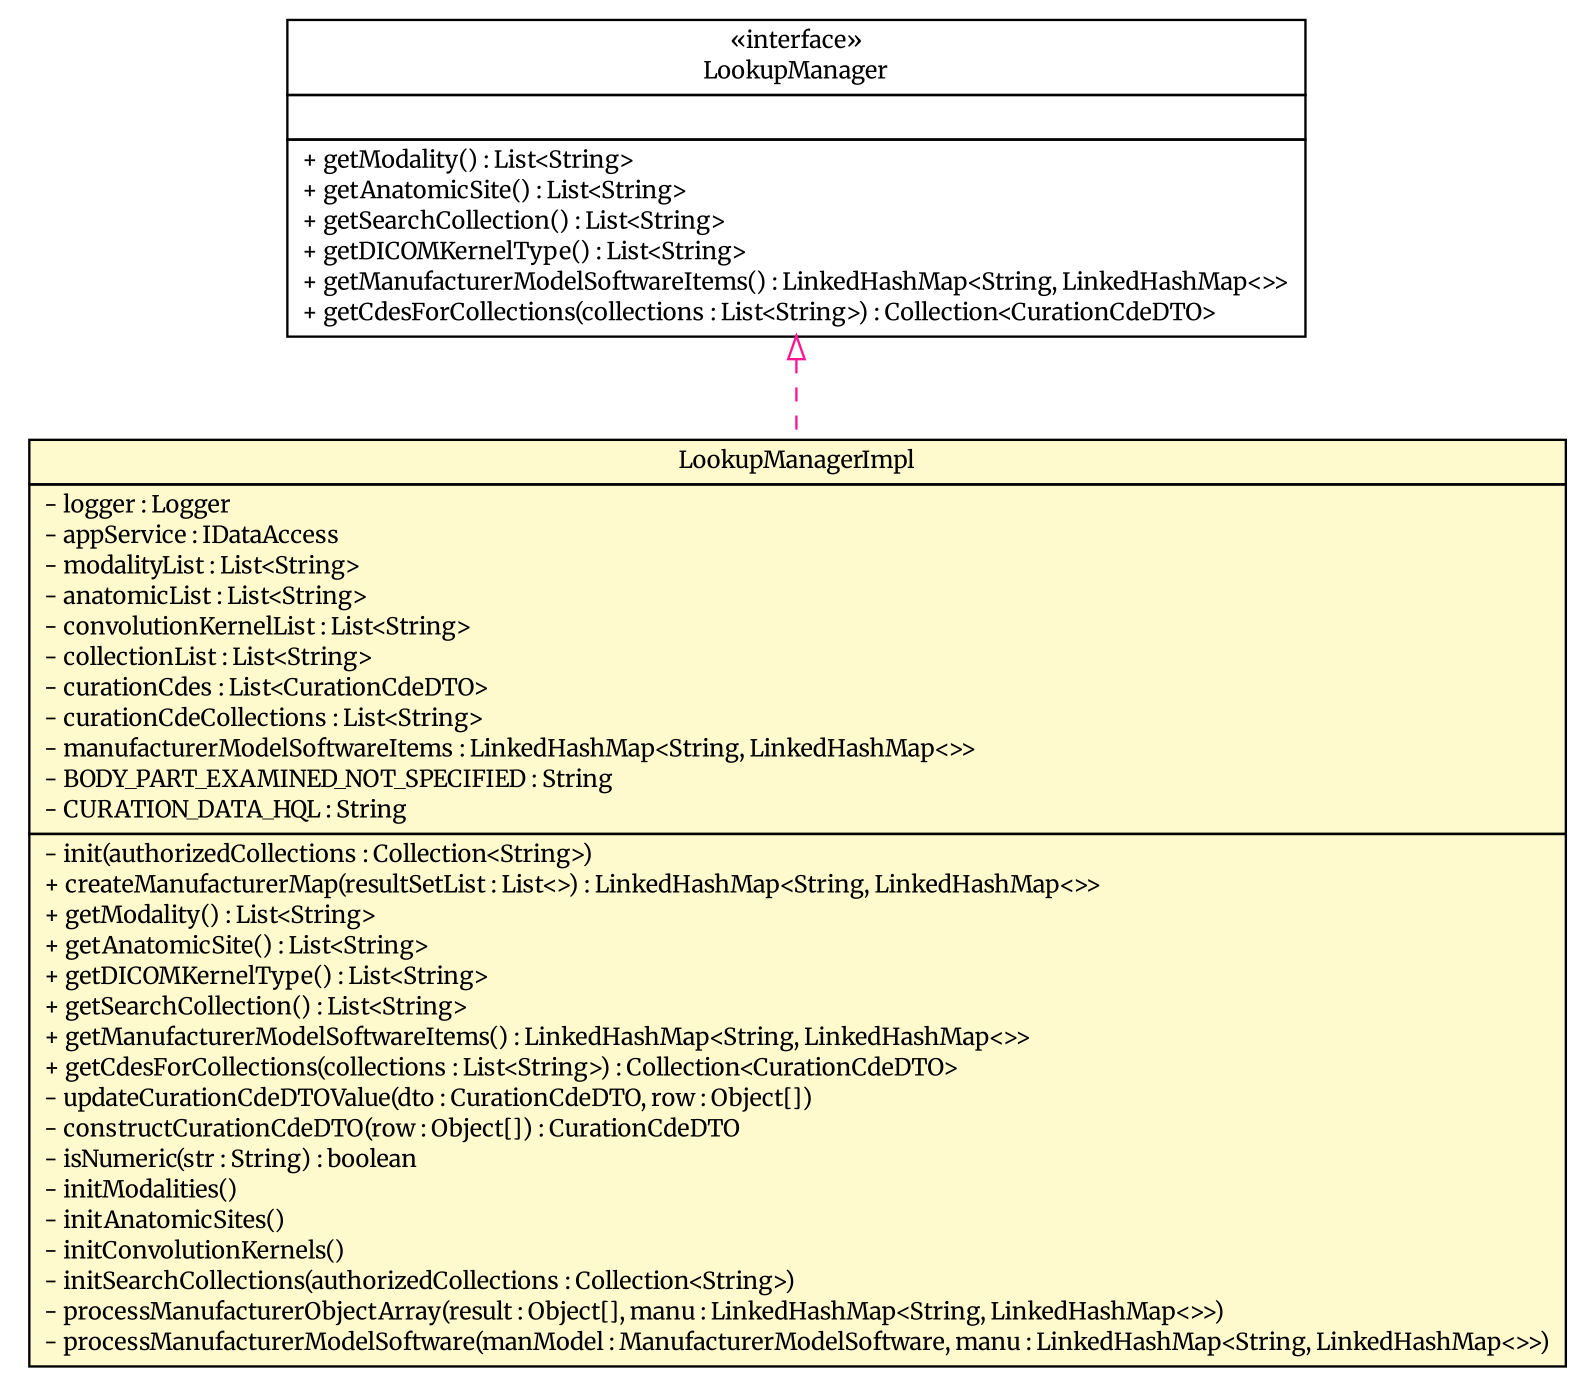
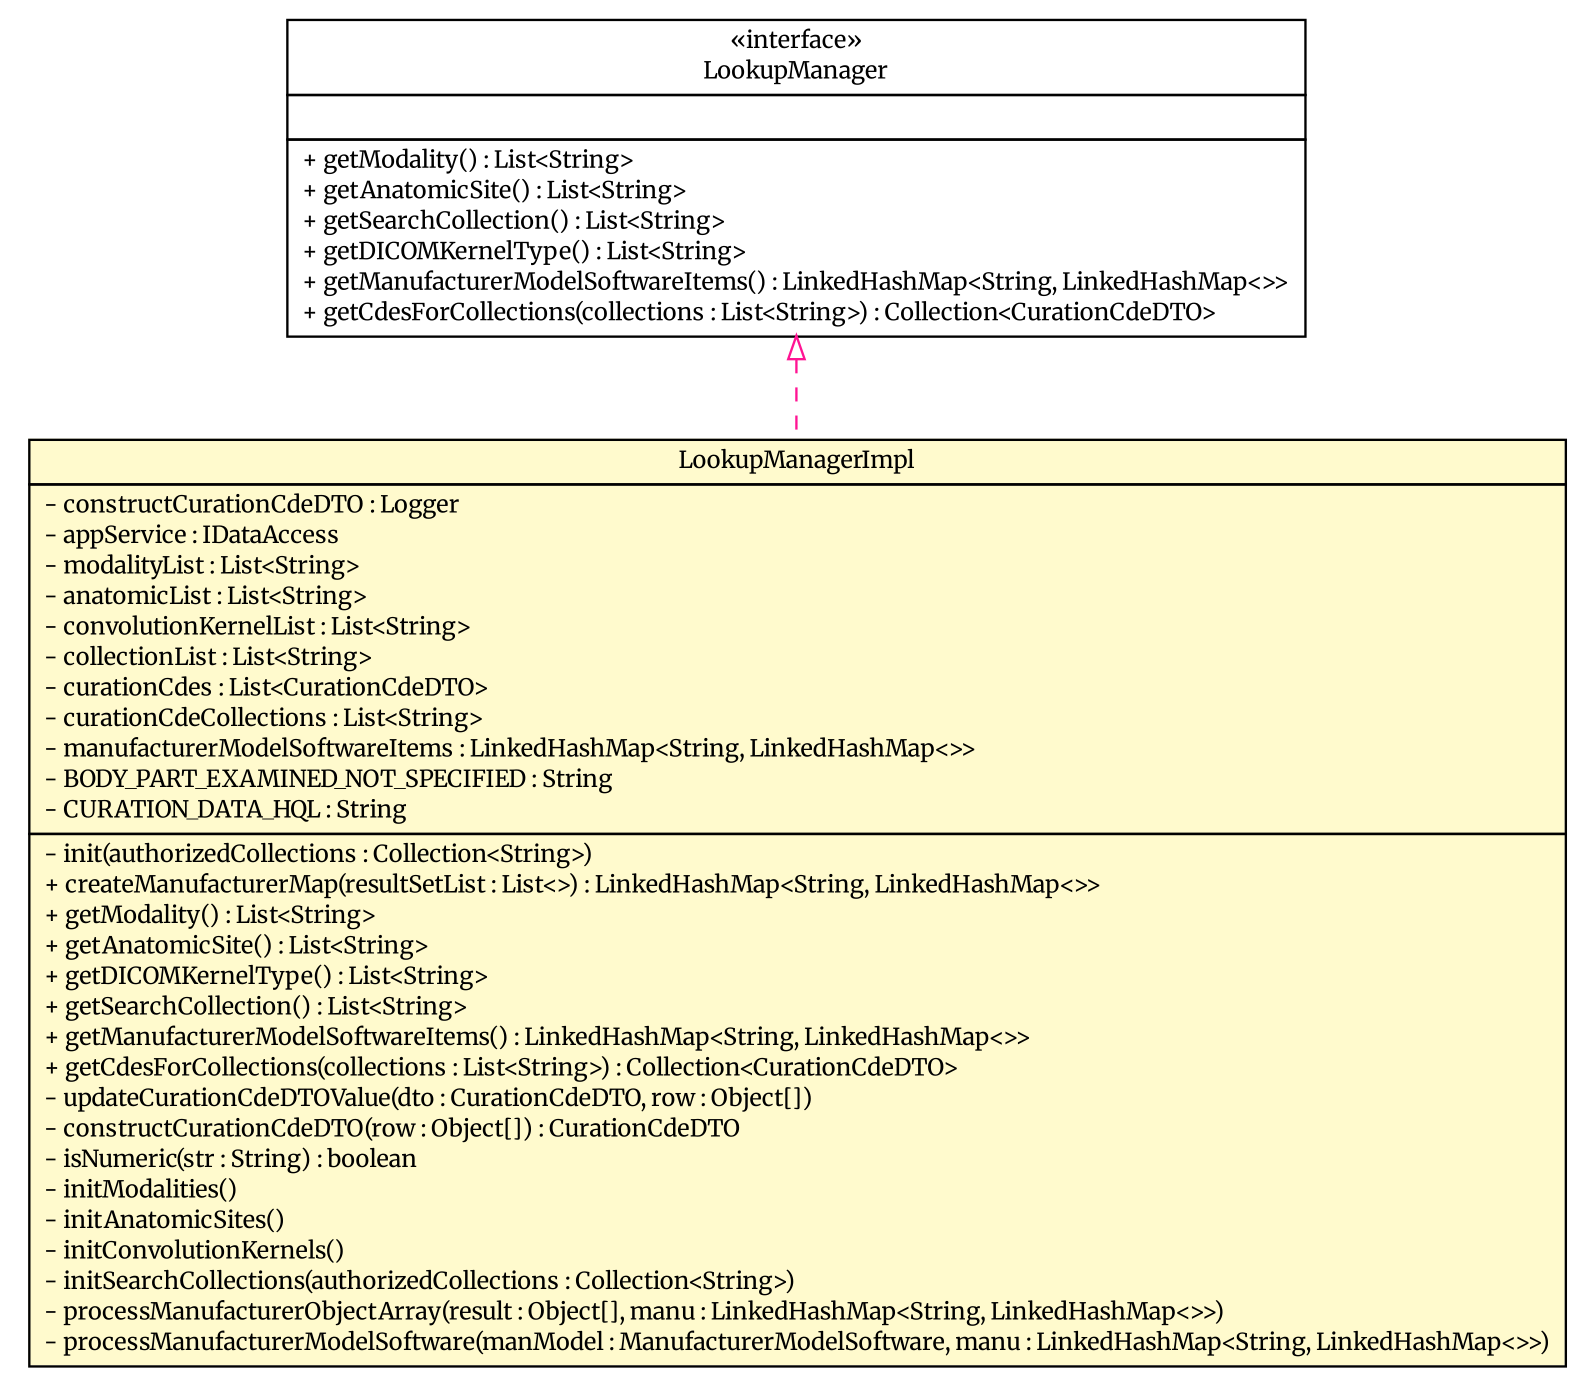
  digraph {
    fontname=Merriweather
    node [fontcolor=black fontname=Merriweather fontsize=10.0 shape=plaintext]
    n1 [label=<<table border="0" cellborder="1" cellspacing="0" cellpadding="2" port="p" href="./LookupManager.html"> 		<tr><td><table border="0" cellspacing="0" cellpadding="1"> 			<tr><td> &laquo;interface&raquo; </td></tr> 			<tr><td> LookupManager </td></tr> 		</table></td></tr> 		<tr><td><table border="0" cellspacing="0" cellpadding="1"> 			<tr><td align="left">  </td></tr> 		</table></td></tr> 		<tr><td><table border="0" cellspacing="0" cellpadding="1"> 			<tr><td align="left"> + getModality() : List&lt;String&gt; </td></tr> 			<tr><td align="left"> + getAnatomicSite() : List&lt;String&gt; </td></tr> 			<tr><td align="left"> + getSearchCollection() : List&lt;String&gt; </td></tr> 			<tr><td align="left"> + getDICOMKernelType() : List&lt;String&gt; </td></tr> 			<tr><td align="left"> + getManufacturerModelSoftwareItems() : LinkedHashMap&lt;String, LinkedHashMap&lt;&gt;&gt; </td></tr> 			<tr><td align="left"> + getCdesForCollections(collections : List&lt;String&gt;) : Collection&lt;CurationCdeDTO&gt; </td></tr> 		</table></td></tr> 		</table>>]
-   n2 [label=<<table border="0" cellborder="1" cellspacing="0" cellpadding="2" port="p" bgcolor="lemonChiffon" href="./LookupManagerImpl.html"> 		<tr><td><table border="0" cellspacing="0" cellpadding="1"> 			<tr><td> LookupManagerImpl </td></tr> 		</table></td></tr> 		<tr><td><table border="0" cellspacing="0" cellpadding="1"> 			<tr><td align="left"> - logger : Logger </td></tr> 			<tr><td align="left"> - appService : IDataAccess </td></tr> 			<tr><td align="left"> - modalityList : List&lt;String&gt; </td></tr> 			<tr><td align="left"> - anatomicList : List&lt;String&gt; </td></tr> 			<tr><td align="left"> - convolutionKernelList : List&lt;String&gt; </td></tr> 			<tr><td align="left"> - collectionList : List&lt;String&gt; </td></tr> 			<tr><td align="left"> - curationCdes : List&lt;CurationCdeDTO&gt; </td></tr> 			<tr><td align="left"> - curationCdeCollections : List&lt;String&gt; </td></tr> 			<tr><td align="left"> - manufacturerModelSoftwareItems : LinkedHashMap&lt;String, LinkedHashMap&lt;&gt;&gt; </td></tr> 			<tr><td align="left"> - BODY_PART_EXAMINED_NOT_SPECIFIED : String </td></tr> 			<tr><td align="left"> - CURATION_DATA_HQL : String </td></tr> 		</table></td></tr> 		<tr><td><table border="0" cellspacing="0" cellpadding="1"> 			<tr><td align="left"> - init(authorizedCollections : Collection&lt;String&gt;) </td></tr> 			<tr><td align="left"> + createManufacturerMap(resultSetList : List&lt;&gt;) : LinkedHashMap&lt;String, LinkedHashMap&lt;&gt;&gt; </td></tr> 			<tr><td align="left"> + getModality() : List&lt;String&gt; </td></tr> 			<tr><td align="left"> + getAnatomicSite() : List&lt;String&gt; </td></tr> 			<tr><td align="left"> + getDICOMKernelType() : List&lt;String&gt; </td></tr> 			<tr><td align="left"> + getSearchCollection() : List&lt;String&gt; </td></tr> 			<tr><td align="left"> + getManufacturerModelSoftwareItems() : LinkedHashMap&lt;String, LinkedHashMap&lt;&gt;&gt; </td></tr> 			<tr><td align="left"> + getCdesForCollections(collections : List&lt;String&gt;) : Collection&lt;CurationCdeDTO&gt; </td></tr> 			<tr><td align="left"> - updateCurationCdeDTOValue(dto : CurationCdeDTO, row : Object[]) </td></tr> 			<tr><td align="left"> - constructCurationCdeDTO(row : Object[]) : CurationCdeDTO </td></tr> 			<tr><td align="left"> - isNumeric(str : String) : boolean </td></tr> 			<tr><td align="left"> - initModalities() </td></tr> 			<tr><td align="left"> - initAnatomicSites() </td></tr> 			<tr><td align="left"> - initConvolutionKernels() </td></tr> 			<tr><td align="left"> - initSearchCollections(authorizedCollections : Collection&lt;String&gt;) </td></tr> 			<tr><td align="left"> - processManufacturerObjectArray(result : Object[], manu : LinkedHashMap&lt;String, LinkedHashMap&lt;&gt;&gt;) </td></tr> 			<tr><td align="left"> - processManufacturerModelSoftware(manModel : ManufacturerModelSoftware, manu : LinkedHashMap&lt;String, LinkedHashMap&lt;&gt;&gt;) </td></tr> 		</table></td></tr> 		</table>>]
+   n2 [label=<<table border="0" cellborder="1" cellspacing="0" cellpadding="2" port="p" bgcolor="lemonChiffon" href="./LookupManagerImpl.html"> 		<tr><td><table border="0" cellspacing="0" cellpadding="1"> 			<tr><td> LookupManagerImpl </td></tr> 		</table></td></tr> 		<tr><td><table border="0" cellspacing="0" cellpadding="1"> 			<tr><td align="left"> - constructCurationCdeDTO : Logger </td></tr> 			<tr><td align="left"> - appService : IDataAccess </td></tr> 			<tr><td align="left"> - modalityList : List&lt;String&gt; </td></tr> 			<tr><td align="left"> - anatomicList : List&lt;String&gt; </td></tr> 			<tr><td align="left"> - convolutionKernelList : List&lt;String&gt; </td></tr> 			<tr><td align="left"> - collectionList : List&lt;String&gt; </td></tr> 			<tr><td align="left"> - curationCdes : List&lt;CurationCdeDTO&gt; </td></tr> 			<tr><td align="left"> - curationCdeCollections : List&lt;String&gt; </td></tr> 			<tr><td align="left"> - manufacturerModelSoftwareItems : LinkedHashMap&lt;String, LinkedHashMap&lt;&gt;&gt; </td></tr> 			<tr><td align="left"> - BODY_PART_EXAMINED_NOT_SPECIFIED : String </td></tr> 			<tr><td align="left"> - CURATION_DATA_HQL : String </td></tr> 		</table></td></tr> 		<tr><td><table border="0" cellspacing="0" cellpadding="1"> 			<tr><td align="left"> - init(authorizedCollections : Collection&lt;String&gt;) </td></tr> 			<tr><td align="left"> + createManufacturerMap(resultSetList : List&lt;&gt;) : LinkedHashMap&lt;String, LinkedHashMap&lt;&gt;&gt; </td></tr> 			<tr><td align="left"> + getModality() : List&lt;String&gt; </td></tr> 			<tr><td align="left"> + getAnatomicSite() : List&lt;String&gt; </td></tr> 			<tr><td align="left"> + getDICOMKernelType() : List&lt;String&gt; </td></tr> 			<tr><td align="left"> + getSearchCollection() : List&lt;String&gt; </td></tr> 			<tr><td align="left"> + getManufacturerModelSoftwareItems() : LinkedHashMap&lt;String, LinkedHashMap&lt;&gt;&gt; </td></tr> 			<tr><td align="left"> + getCdesForCollections(collections : List&lt;String&gt;) : Collection&lt;CurationCdeDTO&gt; </td></tr> 			<tr><td align="left"> - updateCurationCdeDTOValue(dto : CurationCdeDTO, row : Object[]) </td></tr> 			<tr><td align="left"> - constructCurationCdeDTO(row : Object[]) : CurationCdeDTO </td></tr> 			<tr><td align="left"> - isNumeric(str : String) : boolean </td></tr> 			<tr><td align="left"> - initModalities() </td></tr> 			<tr><td align="left"> - initAnatomicSites() </td></tr> 			<tr><td align="left"> - initConvolutionKernels() </td></tr> 			<tr><td align="left"> - initSearchCollections(authorizedCollections : Collection&lt;String&gt;) </td></tr> 			<tr><td align="left"> - processManufacturerObjectArray(result : Object[], manu : LinkedHashMap&lt;String, LinkedHashMap&lt;&gt;&gt;) </td></tr> 			<tr><td align="left"> - processManufacturerModelSoftware(manModel : ManufacturerModelSoftware, manu : LinkedHashMap&lt;String, LinkedHashMap&lt;&gt;&gt;) </td></tr> 		</table></td></tr> 		</table>>]
    n1 -> n2 [arrowtail=empty dir=back fontname=Merriweather fontsize=10 headport=p labelfontname=Helvetica labelfontsize=10 style=dashed tailport=p color=deeppink]
  }
